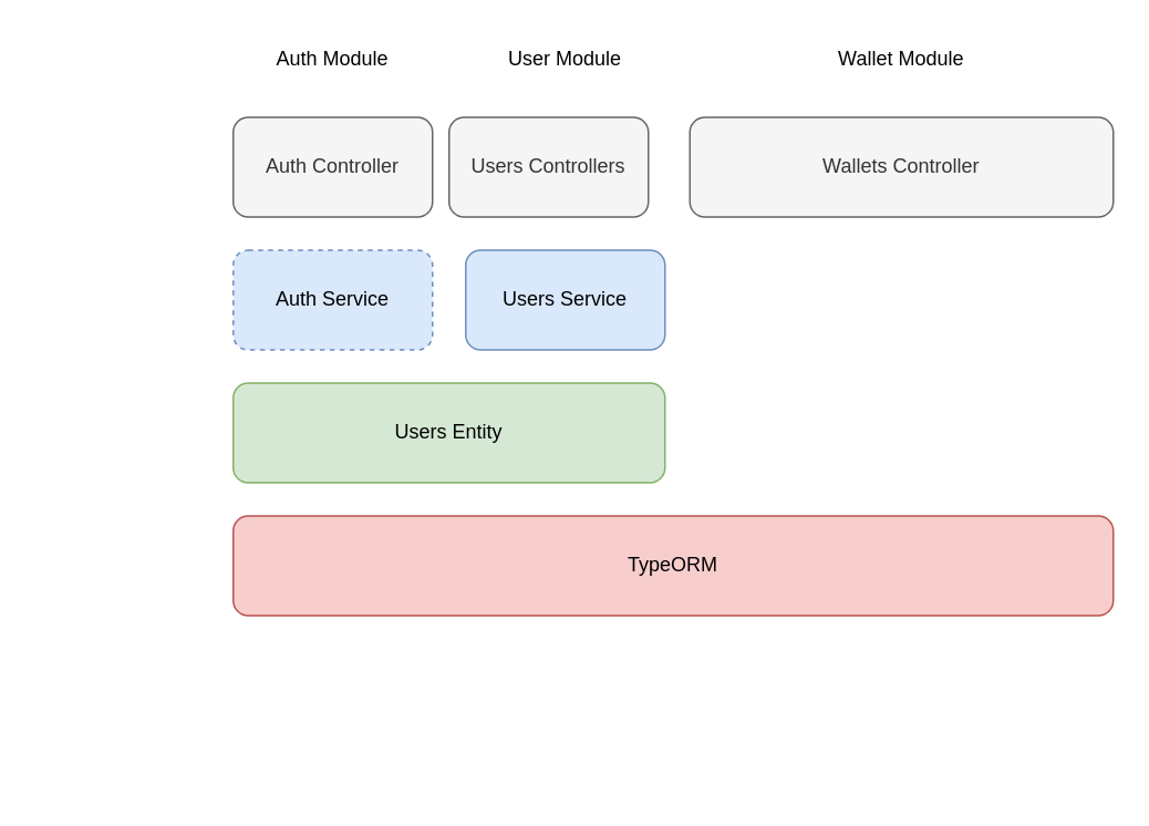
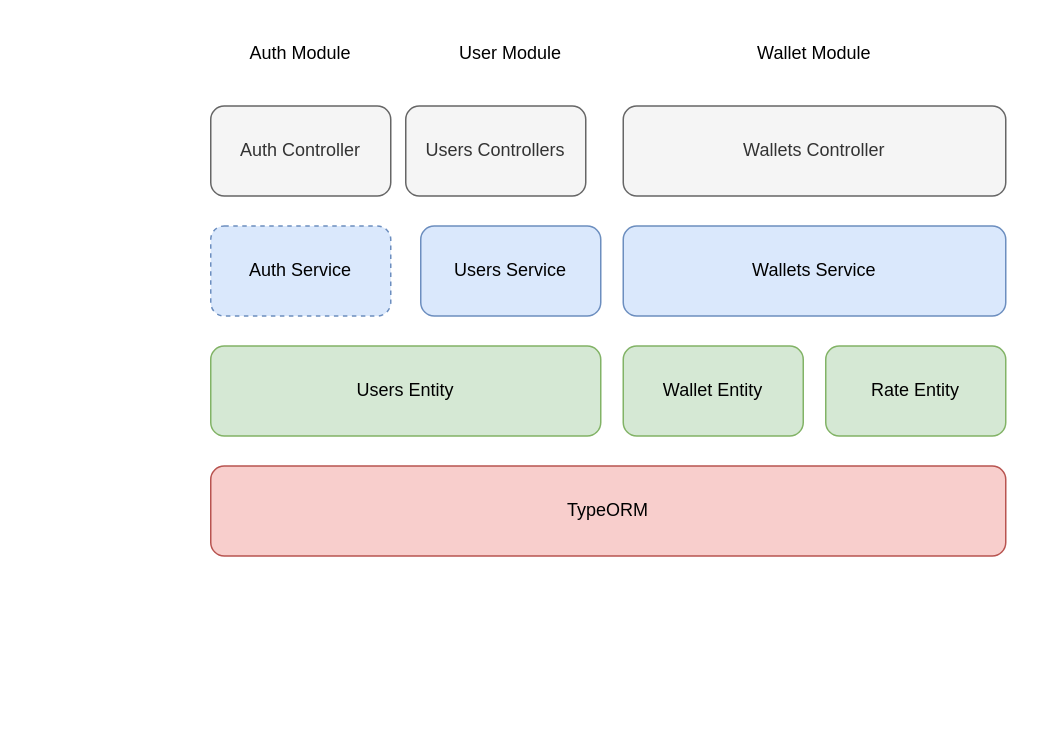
  <mxCell id="0" />
  <mxCell id="1" parent="0" />
  <mxCell id="2" value="Auth Controller" style="rounded=1;whiteSpace=wrap;html=1;fillColor=#f5f5f5;fontColor=#333333;strokeColor=#666666;" parent="1" vertex="1"><mxGeometry x="140" y="70" width="120" height="60" as="geometry" /></mxCell>
  <mxCell id="3" value="Users Controllers" style="rounded=1;whiteSpace=wrap;html=1;fillColor=#f5f5f5;fontColor=#333333;strokeColor=#666666;" parent="1" vertex="1"><mxGeometry x="270" y="70" width="120" height="60" as="geometry" /></mxCell>
  <mxCell id="4" value="Wallets Controller" style="rounded=1;whiteSpace=wrap;html=1;fillColor=#f5f5f5;fontColor=#333333;strokeColor=#666666;" parent="1" vertex="1"><mxGeometry x="415" y="70" width="255" height="60" as="geometry" /></mxCell>
+ <mxCell id="5" value="Wallets Service" style="rounded=1;whiteSpace=wrap;html=1;fillColor=#dae8fc;strokeColor=#6c8ebf;" parent="1" vertex="1"><mxGeometry x="415" y="150" width="255" height="60" as="geometry" /></mxCell>
+ <mxCell id="6" value="Wallet Entity" style="rounded=1;whiteSpace=wrap;html=1;fillColor=#d5e8d4;strokeColor=#82b366;" parent="1" vertex="1"><mxGeometry x="415" y="230" width="120" height="60" as="geometry" /></mxCell>
+ <mxCell id="7" value="Rate Entity" style="rounded=1;whiteSpace=wrap;html=1;fillColor=#d5e8d4;strokeColor=#82b366;" parent="1" vertex="1"><mxGeometry x="550" y="230" width="120" height="60" as="geometry" /></mxCell>
  <mxCell id="8" value="Users Service" style="rounded=1;whiteSpace=wrap;html=1;fillColor=#dae8fc;strokeColor=#6c8ebf;" parent="1" vertex="1"><mxGeometry x="280" y="150" width="120" height="60" as="geometry" /></mxCell>
  <mxCell id="9" value="Users Entity" style="rounded=1;whiteSpace=wrap;html=1;fillColor=#d5e8d4;strokeColor=#82b366;" parent="1" vertex="1"><mxGeometry x="140" y="230" width="260" height="60" as="geometry" /></mxCell>
  <mxCell id="10" value="Auth Service" style="rounded=1;whiteSpace=wrap;html=1;fillColor=#dae8fc;strokeColor=#6c8ebf;dashed=1;" parent="1" vertex="1"><mxGeometry x="140" y="150" width="120" height="60" as="geometry" /></mxCell>
  <mxCell id="11" value="Wallet Module" style="text;html=1;strokeColor=none;fillColor=none;align=center;verticalAlign=middle;whiteSpace=wrap;rounded=0;" parent="1" vertex="1"><mxGeometry x="415" y="20" width="255" height="30" as="geometry" /></mxCell>
  <mxCell id="12" value="User Module" style="text;html=1;strokeColor=none;fillColor=none;align=center;verticalAlign=middle;whiteSpace=wrap;rounded=0;" parent="1" vertex="1"><mxGeometry x="280" y="20" width="120" height="30" as="geometry" /></mxCell>
  <mxCell id="13" value="Auth Module" style="text;html=1;strokeColor=none;fillColor=none;align=center;verticalAlign=middle;whiteSpace=wrap;rounded=0;" parent="1" vertex="1"><mxGeometry x="140" y="20" width="120" height="30" as="geometry" /></mxCell>
  <mxCell id="14" value="" style="shape=image;verticalLabelPosition=bottom;labelBackgroundColor=default;verticalAlign=top;aspect=fixed;imageAspect=0;image=https://upload.wikimedia.org/wikipedia/commons/a/a8/NestJS.svg;" parent="1" vertex="1"><mxGeometry x="20" y="90" width="90" height="86.88" as="geometry" /></mxCell>
  <mxCell id="15" value="" style="shape=image;verticalLabelPosition=bottom;labelBackgroundColor=default;verticalAlign=top;aspect=fixed;imageAspect=0;image=https://1000marcas.net/wp-content/uploads/2021/06/MongoDB-Logo.png;" parent="1" vertex="1"><mxGeometry x="305" y="350" width="200" height="125" as="geometry" /></mxCell>
  <mxCell id="16" value="TypeORM" style="rounded=1;whiteSpace=wrap;html=1;fillColor=#f8cecc;strokeColor=#b85450;" parent="1" vertex="1"><mxGeometry x="140" y="310" width="530" height="60" as="geometry" /></mxCell>
